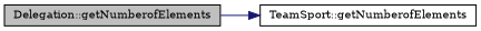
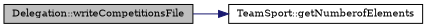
  digraph {
    rankdir=LR
    fontname="DejaVu Serif"
    node [color=black fontname="DejaVu Serif" fontsize=10 shape=record style=filled]
-   n1 [fillcolor=grey75 fontcolor=black height=0.2 label="Delegation::getNumberofElements" width=0.4]
+   n1 [fillcolor=grey75 fontcolor=black height=0.2 label="Delegation::writeCompetitionsFile" width=0.4]
    n2 [fillcolor=white height=0.2 label="TeamSport::getNumberofElements" width=0.4]
    n1 -> n2 [color=midnightblue fontname="DejaVu Serif" fontsize=10 labelfontname=Helvetica labelfontsize=10 style=solid]
  }
